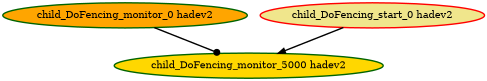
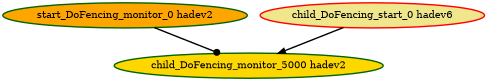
  digraph {
    fontname="DejaVu Serif"
    node [color=darkgreen fontcolor=black fontname="DejaVu Serif" style="bold,filled"]
    edge [color=black fontname="DejaVu Serif" style=bold]
-   "child_DoFencing_monitor_0 hadev2" [fillcolor=orange]
+   "child_DoFencing_monitor_0 hadev2" [fillcolor=orange label="start_DoFencing_monitor_0 hadev2"]
    "child_DoFencing_monitor_5000 hadev2" [fillcolor=gold]
-   "child_DoFencing_start_0 hadev2" [color=red fillcolor=khaki]
+   "child_DoFencing_start_0 hadev2" [color=red fillcolor=khaki label="child_DoFencing_start_0 hadev6"]
    "child_DoFencing_monitor_0 hadev2" -> "child_DoFencing_monitor_5000 hadev2" [arrowhead=dot]
    "child_DoFencing_start_0 hadev2" -> "child_DoFencing_monitor_5000 hadev2" [arrowhead=normal]
  }
